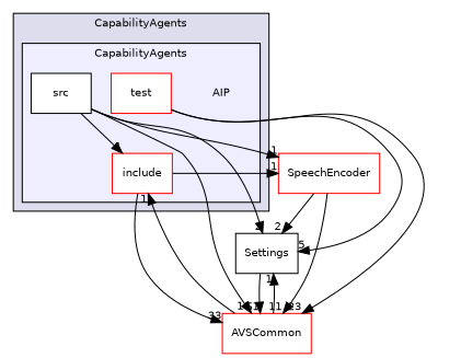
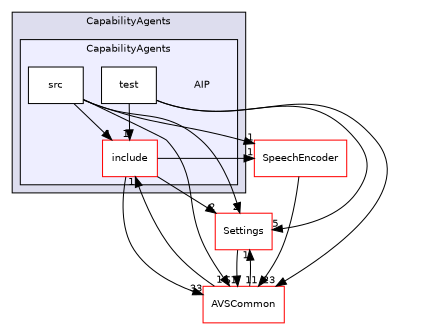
  digraph {
    compound=true
    node [color=red fontname=Helvetica fontsize=10 shape=box fillcolor=white style=filled]
    edge [headlabel=1 labeldistance=1.5 labelfontname=Helvetica labelfontsize=10]
    n1 [label=AIP shape=plaintext fillcolor="" style=""]
    n2 [label=include]
    n3 [color=black label=src]
-   n4 [label=test]
+   n4 [color=black label=test]
    n5 [label=SpeechEncoder]
-   n6 [color=black label=Settings]
+   n6 [label=Settings]
    n7 [label=AVSCommon]
    subgraph cluster_1 {
      bgcolor="#ddddee"
      fontname=Helvetica
      fontsize=10
      label=CapabilityAgents
      pencolor=black
      subgraph cluster_2 {
        bgcolor="#eeeeff"
        fontname=Helvetica
        fontsize=10
        label=CapabilityAgents
        pencolor=black
        n1
        n2
        n3
        n4
      }
    }
    n2 -> n5
-   n5 -> n6 [headlabel=2]
+   n2 -> n6 [headlabel=2]
    n2 -> n7 [headlabel=33]
    n3 -> n2
    n3 -> n5
    n3 -> n6 [headlabel=2]
    n3 -> n7 [headlabel=16]
+   n4 -> n2
    n4 -> n6 [headlabel=5]
    n4 -> n7 [headlabel=23]
    n5 -> n7 [headlabel=11]
    n6 -> n7 [headlabel=61]
    n7 -> n2
    n7 -> n6
  }
